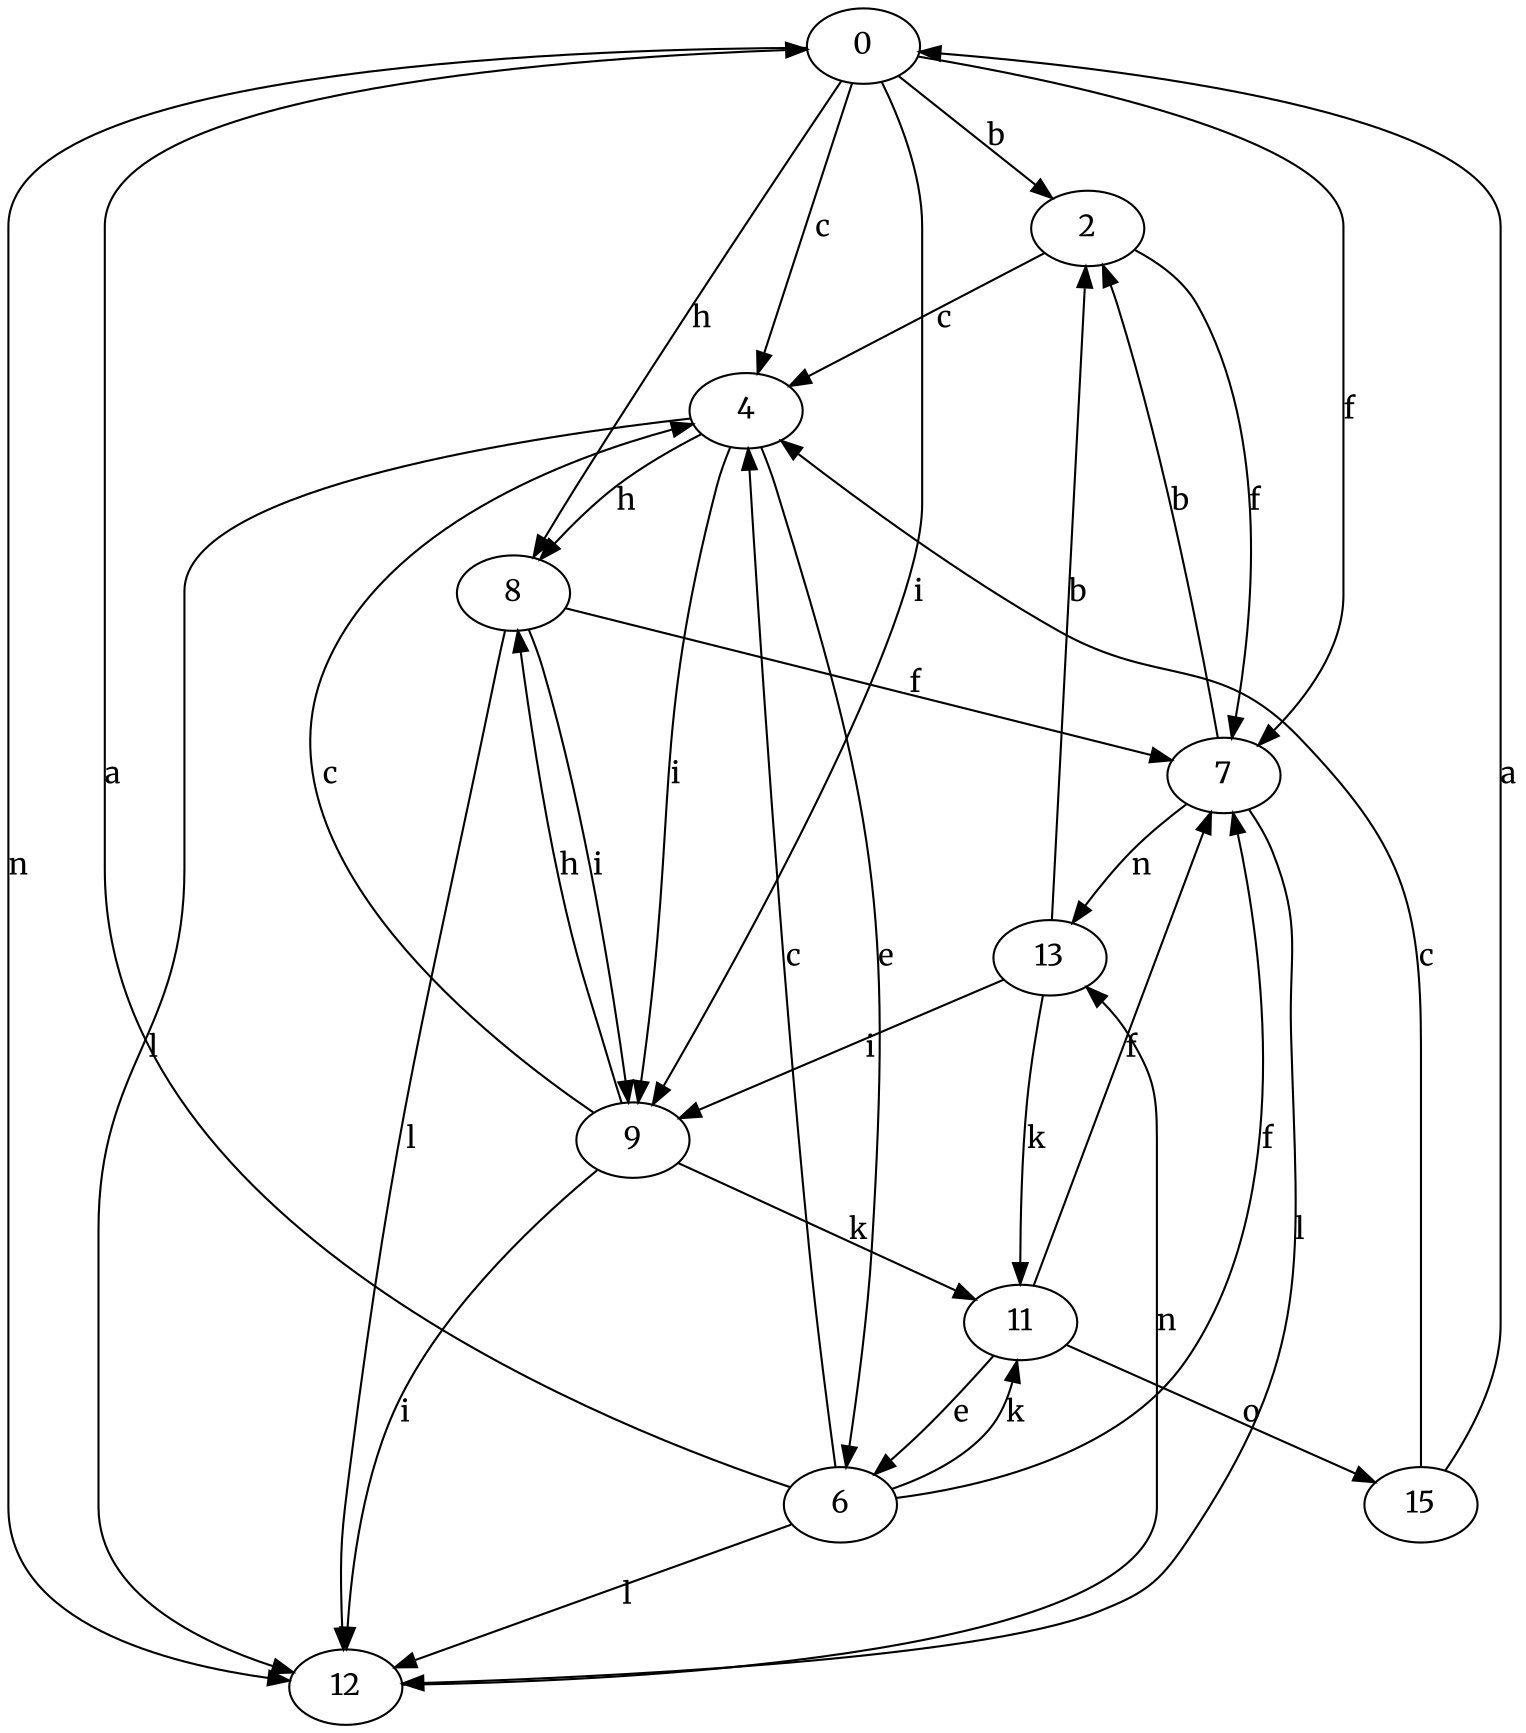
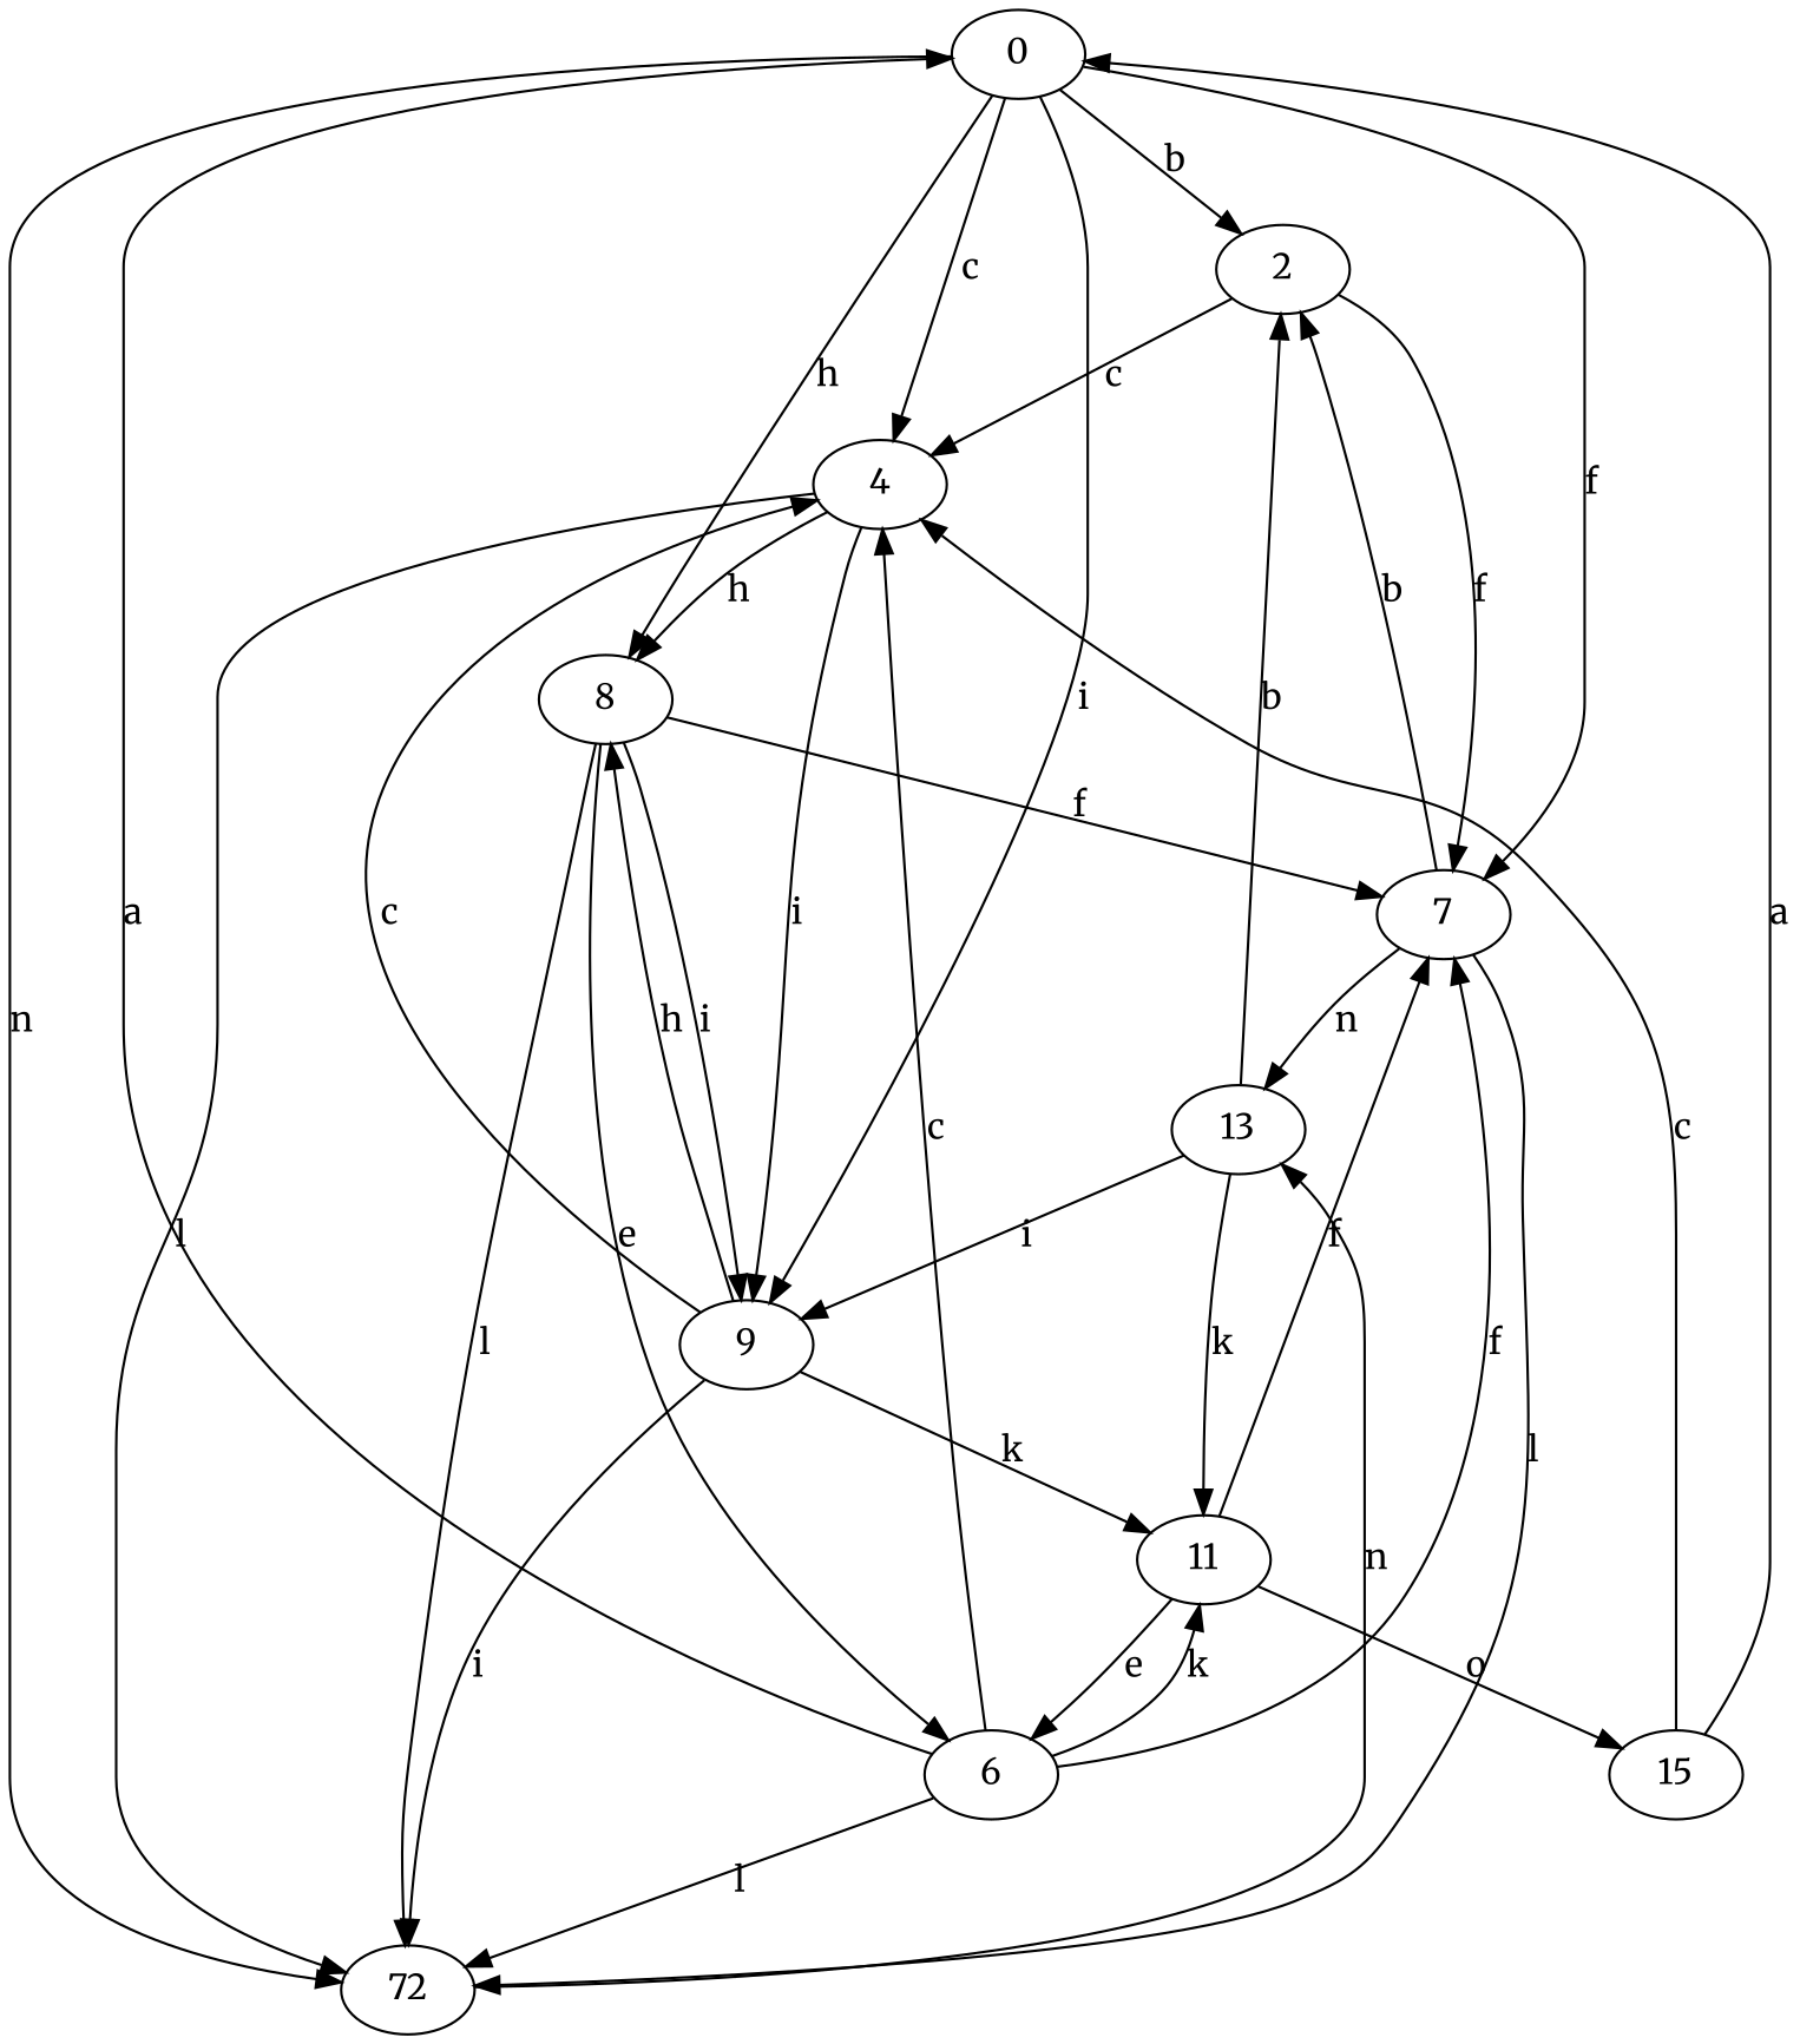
  strict digraph {
    fontname=Merriweather
    node [fontname=Merriweather]
    edge [fontname=Merriweather]
    0
    2
    4
    7
    8
    9
-   12
+   12 [label=72]
    6
    13
    11
    15
    0 -> 2 [label=b]
    0 -> 4 [label=c]
    0 -> 7 [label=f]
    0 -> 8 [label=h]
    0 -> 9 [label=i]
    0 -> 12 [label=n]
    2 -> 4 [label=c]
    2 -> 7 [label=f]
    4 -> 8 [label=h]
    4 -> 9 [label=i]
    4 -> 12 [label=l]
-   4 -> 6 [label=e]
+   8 -> 6 [label=e]
    7 -> 2 [label=b]
    7 -> 12 [label=l]
    7 -> 13 [label=n]
    8 -> 7 [label=f]
    8 -> 9 [label=i]
    8 -> 12 [label=l]
    9 -> 4 [label=c]
    9 -> 8 [label=h]
    9 -> 12 [label=i]
    9 -> 11 [label=k]
    12 -> 13 [label=n]
    6 -> 0 [label=a]
    6 -> 4 [label=c]
    6 -> 7 [label=f]
    6 -> 12 [label=l]
    6 -> 11 [label=k]
    13 -> 2 [label=b]
    13 -> 9 [label=i]
    13 -> 11 [label=k]
    11 -> 7 [label=f]
    11 -> 6 [label=e]
    11 -> 15 [label=o]
    15 -> 0 [label=a]
    15 -> 4 [label=c]
  }
